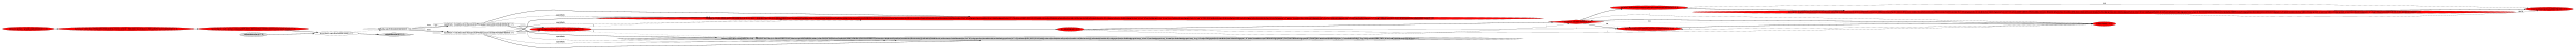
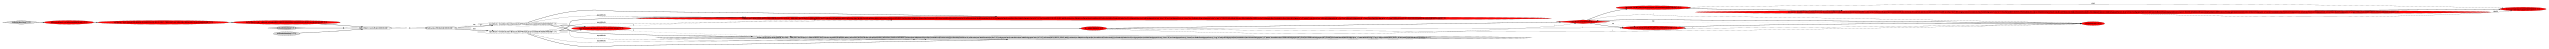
  digraph {
    fontname=Oswald
    rankdir=LR
    node [fillcolor=red fontname=Oswald shape=ellipse style=filled]
    edge [fontname=Oswald style=bold]
    n1 [label="i < expectedResults.size()@@@19@@@['1', '0', '0']" shape=diamond]
    n2 [label="Query actual = Iterables.getOnlyElement(queryLogHook.getRecordedQueries())@@@23@@@['1', '0', '0']"]
    n3 [label="Assert.assertArrayEquals(expectedResults.get(i),results.get(i))@@@21@@@['1', '0', '0']"]
    n4 [label="i++@@@20@@@['1', '0', '0']"]
    n5 [label="Assert.assertEquals(expected,actual)@@@25@@@['1', '0', '0']"]
    n6 [label="Query expected = GroupByQuery.builder().setDataSource(new QueryDataSource(GroupByQuery.builder().setDataSource(CalciteTests.DATASOURCE1).setInterval(new MultipleIntervalSegmentSpec(ImmutableList.of(Filtration.eternity()))).setGranularity(Granularities.ALL).setDimensions(new DefaultDimensionSpec(\"dim2\",\"d0\")).setAggregatorSpecs(ImmutableList.of(new DoubleSumAggregatorFactory(\"a0\",\"m1\"))).setContext(QUERY_CONTEXT_DEFAULT).build())).setInterval(new MultipleIntervalSegmentSpec(ImmutableList.of(Filtration.eternity()))).setGranularity(Granularities.ALL).setAggregatorSpecs(new DoubleSumAggregatorFactory(\"_a0:sum\",\"a0\"),new CountAggregatorFactory(\"_a0:count\"),new FixedBucketsHistogramAggregatorFactory(\"_a1:agg\",\"a0\",100,0,100.0d,FixedBucketsHistogram.OutlierHandlingMode.IGNORE,false)).setPostAggregatorSpecs(ImmutableList.of(new ArithmeticPostAggregator(\"_a0\",\"quotient\",ImmutableList.of(new FieldAccessPostAggregator(null,\"_a0:sum\"),new FieldAccessPostAggregator(null,\"_a0:count\"))),new QuantilePostAggregator(\"_a1\",\"_a1:agg\",0.98f))).setContext(QUERY_CONTEXT_DEFAULT).build()@@@24@@@['1', '0', '0']"]
    n7 [fillcolor=white label="expectedResults = ImmutableList.of(new Object((((edu.fdu.CPPDG.tinypdg.pe.ExpressionInfo@a45e0e)@@@5@@@['1', '1', '1']"]
    n8 [fillcolor=lightgray label="testQuery(\"SELECT AVG(x), APPROX_QUANTILE_DS(x, 0.98)\" + \"FROM (SELECT dim2, SUM(m1) AS x FROM foo GROUP BY dim2)\",Collections.singletonList(GroupByQuery.builder().setDataSource(new QueryDataSource(GroupByQuery.builder().setDataSource(CalciteTests.DATASOURCE1).setInterval(new MultipleIntervalSegmentSpec(ImmutableList.of(Filtration.eternity()))).setGranularity(Granularities.ALL).setDimensions(new DefaultDimensionSpec(\"dim2\",\"d0\")).setAggregatorSpecs(ImmutableList.of(new DoubleSumAggregatorFactory(\"a0\",\"m1\"))).setContext(QUERY_CONTEXT_DEFAULT).build())).setInterval(new MultipleIntervalSegmentSpec(ImmutableList.of(Filtration.eternity()))).setGranularity(Granularities.ALL).setAggregatorSpecs(new DoubleSumAggregatorFactory(\"_a0:sum\",\"a0\"),new CountAggregatorFactory(\"_a0:count\"),new DoublesSketchAggregatorFactory(\"_a1:agg\",\"a0\",null)).setPostAggregatorSpecs(ImmutableList.of(new ArithmeticPostAggregator(\"_a0\",\"quotient\",ImmutableList.of(new FieldAccessPostAggregator(null,\"_a0:sum\"),new FieldAccessPostAggregator(null,\"_a0:count\"))),new DoublesSketchToQuantilePostAggregator(\"_a1\",makeFieldAccessPostAgg(\"_a1:agg\"),0.98f))).setContext(QUERY_CONTEXT_DEFAULT).build()),expectedResults)@@@14@@@['0', '0', '1']"]
    n9 [label="testQuery(\"SELECT AVG(x), APPROX_QUANTILE_FIXED_BUCKETS(x, 0.98, 100, 0.0, 100.0)\" + \"FROM (SELECT dim2, SUM(m1) AS x FROM foo GROUP BY dim2)\",ImmutableList.of(GroupByQuery.builder().setDataSource(new QueryDataSource(GroupByQuery.builder().setDataSource(CalciteTests.DATASOURCE1).setInterval(new MultipleIntervalSegmentSpec(ImmutableList.of(Filtration.eternity()))).setGranularity(Granularities.ALL).setDimensions(new DefaultDimensionSpec(\"dim2\",\"d0\")).setAggregatorSpecs(ImmutableList.of(new DoubleSumAggregatorFactory(\"a0\",\"m1\"))).setContext(QUERY_CONTEXT_DEFAULT).build())).setInterval(new MultipleIntervalSegmentSpec(ImmutableList.of(Filtration.eternity()))).setGranularity(Granularities.ALL).setAggregatorSpecs(new DoubleSumAggregatorFactory(\"_a0:sum\",\"a0\"),new CountAggregatorFactory(\"_a0:count\"),new FixedBucketsHistogramAggregatorFactory(\"_a1:agg\",\"a0\",100,0,100.0d,FixedBucketsHistogram.OutlierHandlingMode.IGNORE,false)).setPostAggregatorSpecs(ImmutableList.of(new ArithmeticPostAggregator(\"_a0\",\"quotient\",ImmutableList.of(new FieldAccessPostAggregator(null,\"_a0:sum\"),new FieldAccessPostAggregator(null,\"_a0:count\"))),new QuantilePostAggregator(\"_a1\",\"_a1:agg\",0.98f))).setContext(QUERY_CONTEXT_DEFAULT).build()),expectedResults)@@@14@@@['0', '1', '0']"]
    n10 [label="Assert.assertEquals(expectedResults.size(),results.size())@@@17@@@['1', '0', '0']"]
    n11 [label="int i = 0@@@18@@@['1', '0', '0']"]
    n12 [label="final List<Object((> results = sqlLifecycle.runSimple(sql,QUERY_CONTEXT_DEFAULT,DEFAULT_PARAMETERS,AUTH_RESULT).toList()@@@5@@@['1', '0', '0']"]
-   n13 [fillcolor=white label="final List<Object((> expectedResults@@@3@@@['1', '1', '1']"]
+   n13 [fillcolor=white label="final List<Object((> expectedResults@@@3@@@['1', '1', '1']" shape=diamond]
    n14 [fillcolor=white label="NullHandling.replaceWithDefault()@@@4@@@['1', '1', '1']" shape=diamond]
    n15 [fillcolor=white label="expectedResults = ImmutableList.of(new Object((((edu.fdu.CPPDG.tinypdg.pe.ExpressionInfo@a45e1b)@@@10@@@['1', '1', '1']"]
    n16 [label="SqlLifecycle sqlLifecycle = getSqlLifecycle()@@@3@@@['1', '0', '0']"]
    n17 [label="final String sql = \"SELECT AVG(x), APPROX_QUANTILE_FIXED_BUCKETS(x, 0.98, 100, 0.0, 100.0)\" + \"FROM (SELECT dim2, SUM(m1) AS x FROM foo GROUP BY dim2)\"@@@4@@@['1', '0', '0']"]
    n18 [fillcolor=lightgray label="testQuantileOnInnerQuery['0', '0', '1']" shape=diamond]
    n19 [fillcolor=lightgray label="testQuantileOnInnerQuery['0', '1', '0']"]
+   n20 [fillcolor=lightgray label="testQuantileOnInnerQuery['1', '0', '0']" shape=diamond]
    n1 -> n2
    n1 -> n3
    n1 -> n3 [label=true style=dotted]
    n1 -> n4 [label=true style=dotted]
    n2 -> n5 [label=actual style=solid]
    n2 -> n6
    n3 -> n4
    n4 -> n1 [label=i style=solid]
    n4 -> n1
    n4 -> n3 [label=i style=solid]
    n6 -> n5 [label=expected style=solid]
    n6 -> n5
    n7 -> n8
    n7 -> n8 [label=expectedResults style=solid]
    n7 -> n9
    n7 -> n9 [label=expectedResults style=solid]
    n7 -> n10
    n10 -> n8 [label=0 style=dashed]
    n10 -> n9 [label=0 style=dashed]
    n10 -> n11
    n11 -> n1 [label=i style=solid]
    n11 -> n1
    n11 -> n3 [label=i style=solid]
    n11 -> n4 [label=i style=solid]
    n12 -> n13
    n13 -> n14 [style=dashed]
    n14 -> n7 [label=true style=dotted]
    n14 -> n7
    n14 -> n15 [label=false style=dotted]
    n14 -> n15
    n15 -> n8
    n15 -> n8 [label=expectedResults style=solid]
    n15 -> n9 [label=expectedResults style=solid]
    n15 -> n9
    n15 -> n10
    n16 -> n17
    n17 -> n12
-   n13 -> n18
+   n18 -> n13
    n19 -> n13
+   n20 -> n16
  }
